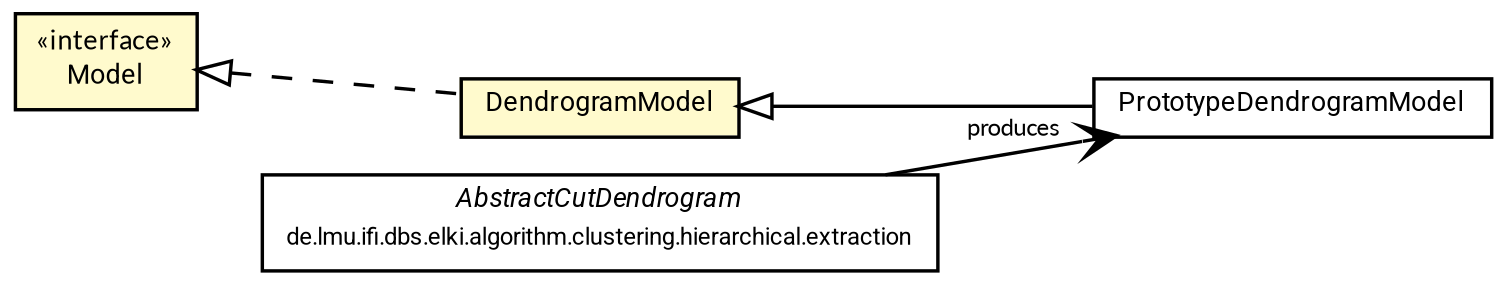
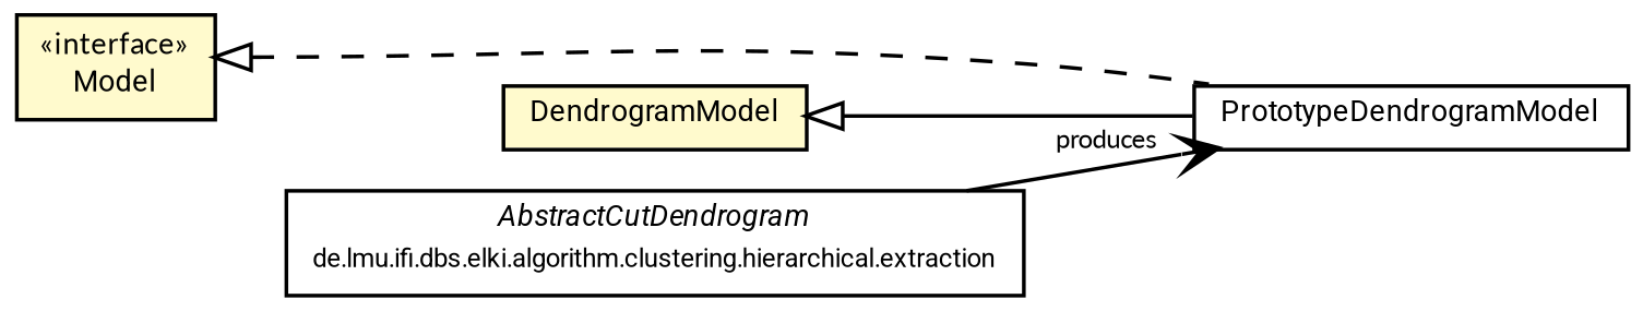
  digraph {
    fontname=Lato
    nodesep=0.15
    rankdir=LR
    ranksep=0.25
    node [fontcolor=black fontname=Lato fontsize=8 margin=0 shape=plaintext]
    edge [arrowtail=empty color=black dir=back fontname=Lato fontsize=7 labelfontname=Roboto labelfontsize=7]
    n1 [height=0 label=<<table title="de.lmu.ifi.dbs.elki.data.model.PrototypeDendrogramModel" border="0" cellborder="1" cellspacing="0" cellpadding="2" href="PrototypeDendrogramModel.html" target="_parent"> 		<tr><td><table border="0" cellspacing="0" cellpadding="1"> 		<tr><td align="center" balign="center"> <font face="Roboto">PrototypeDendrogramModel</font> </td></tr> 		</table></td></tr> 		</table>> width=0]
    n2 [height=0 label=<<table title="de.lmu.ifi.dbs.elki.data.model.DendrogramModel" border="0" cellborder="1" cellspacing="0" cellpadding="2" bgcolor="lemonChiffon" href="DendrogramModel.html" target="_parent"> 		<tr><td><table border="0" cellspacing="0" cellpadding="1"> 		<tr><td align="center" balign="center"> <font face="Roboto">DendrogramModel</font> </td></tr> 		</table></td></tr> 		</table>> width=0]
    n3 [height=0 label=<<table title="de.lmu.ifi.dbs.elki.data.model.Model" border="0" cellborder="1" cellspacing="0" cellpadding="2" bgcolor="LemonChiffon" href="Model.html" target="_parent"> 		<tr><td><table border="0" cellspacing="0" cellpadding="1"> 		<tr><td align="center" balign="center"> &#171;interface&#187; </td></tr> 		<tr><td align="center" balign="center"> <font face="Roboto">Model</font> </td></tr> 		</table></td></tr> 		</table>> width=0]
    n4 [height=0 label=<<table title="de.lmu.ifi.dbs.elki.algorithm.clustering.hierarchical.extraction.AbstractCutDendrogram" border="0" cellborder="1" cellspacing="0" cellpadding="2" href="../../algorithm/clustering/hierarchical/extraction/AbstractCutDendrogram.html" target="_parent"> 		<tr><td><table border="0" cellspacing="0" cellpadding="1"> 		<tr><td align="center" balign="center"> <font face="Roboto"><i>AbstractCutDendrogram</i></font> </td></tr> 		<tr><td align="center" balign="center"> <font face="Roboto" point-size="7.0">de.lmu.ifi.dbs.elki.algorithm.clustering.hierarchical.extraction</font> </td></tr> 		</table></td></tr> 		</table>> width=0]
    n2 -> n1 [weight=10]
-   n3 -> n2 [style=dashed weight=9]
+   n3 -> n1 [style=dashed weight=9]
    n4 -> n1 [arrowhead=open label=produces weight=1 arrowtail="" dir=""]
  }
